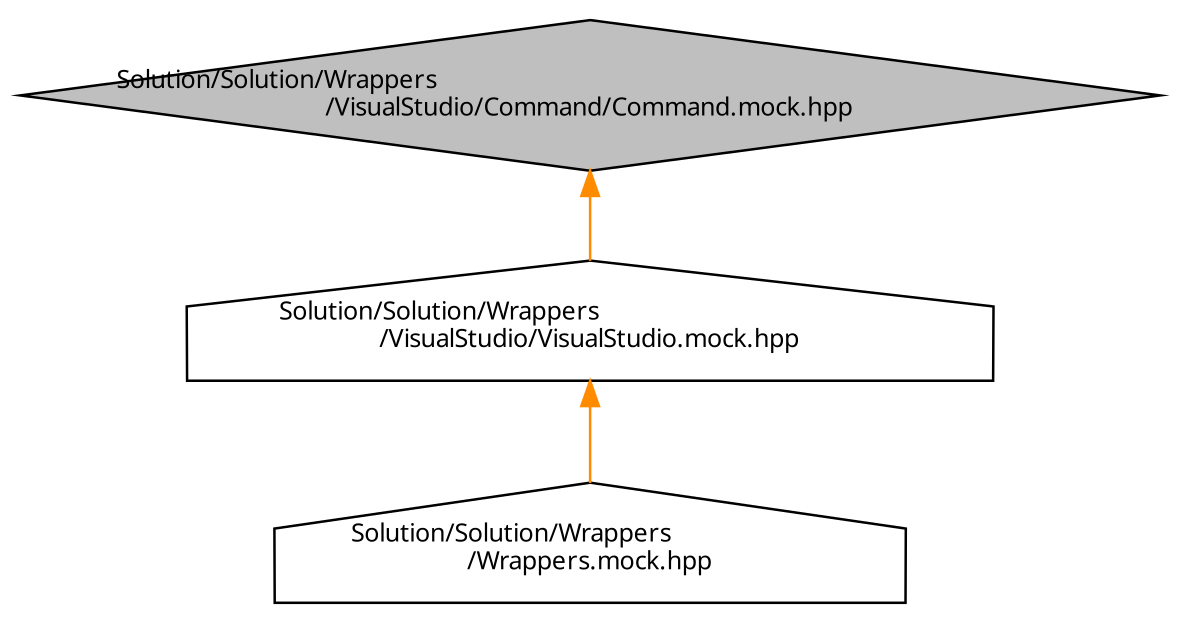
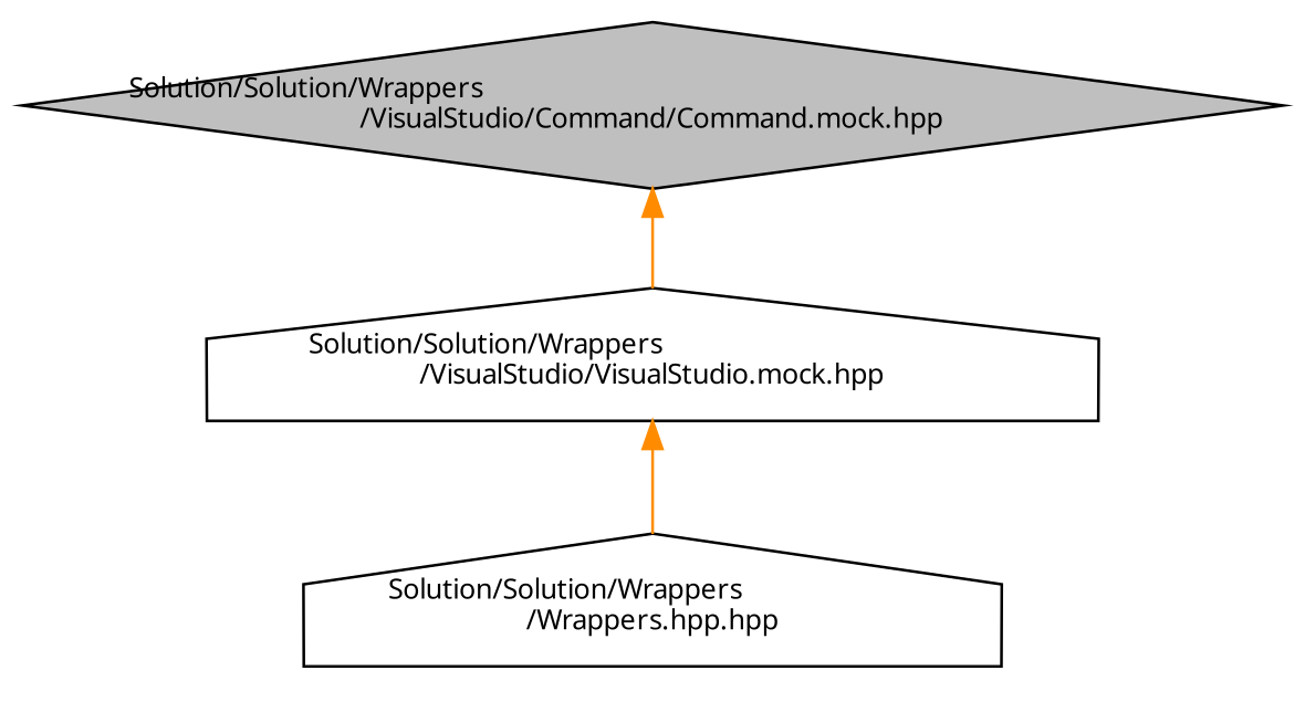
  digraph {
    node [color=black fillcolor=white fontname=Verdana fontsize=10 shape=house style=filled]
    edge [color=darkorange dir=back fontname=Verdana fontsize=10 labelfontname=Verdana labelfontsize=10 style=solid]
    n1 [fillcolor=grey75 fontcolor=black height=0.2 label="Solution/Solution/Wrappers\l/VisualStudio/Command/Command.mock.hpp" shape=diamond width=0.4]
    n2 [height=0.2 label="Solution/Solution/Wrappers\l/VisualStudio/VisualStudio.mock.hpp" width=0.4]
-   n3 [height=0.2 label="Solution/Solution/Wrappers\l/Wrappers.mock.hpp" width=0.4]
+   n3 [height=0.2 label="Solution/Solution/Wrappers\l/Wrappers.hpp.hpp" width=0.4]
    n1 -> n2
    n2 -> n3
  }
